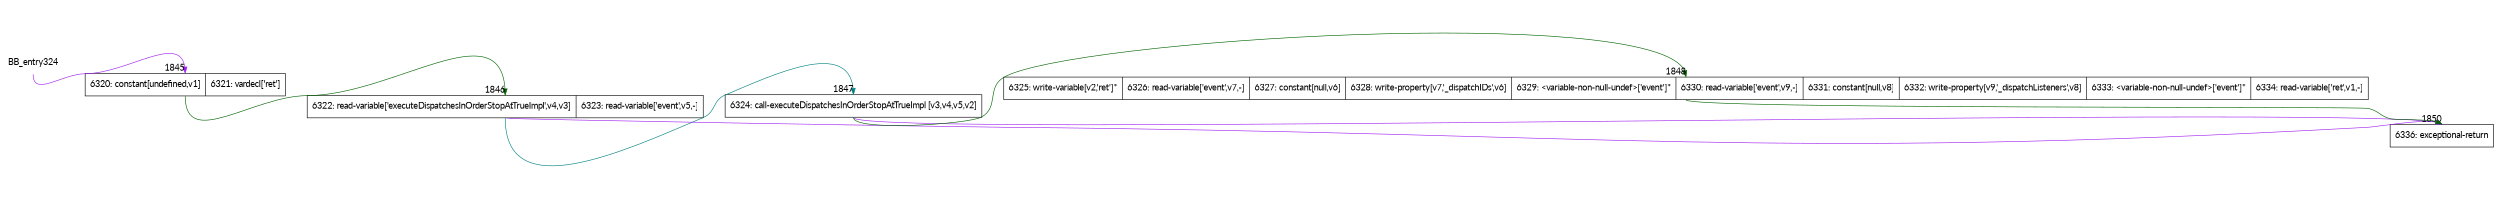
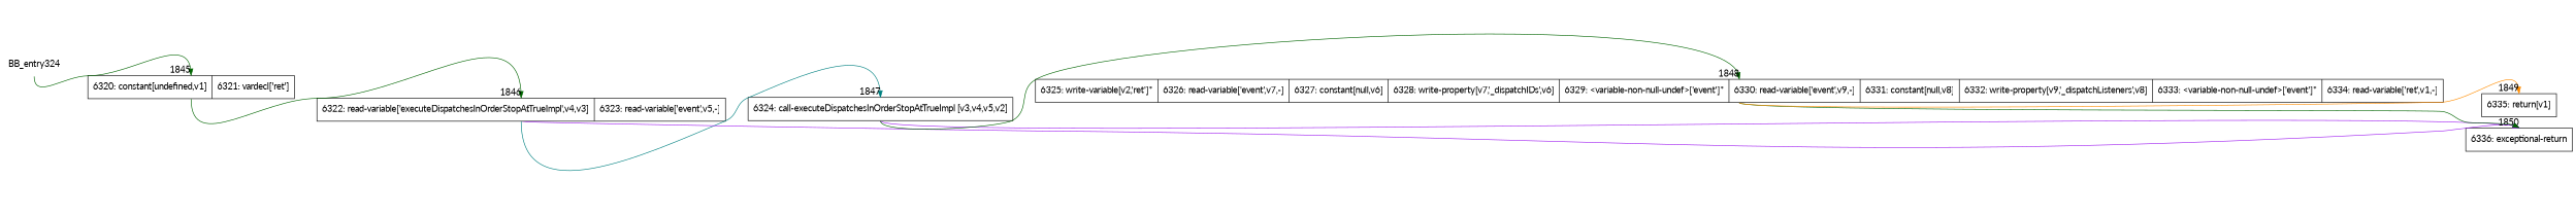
  digraph {
    fontname=Lato
    rankdir=LR
    node [fontname=Lato shape=record]
    edge [color=purple fontname=Lato headport=n tailport=s]
    n1 [label=BB_entry324 shape=none]
    n2 [label="{6320: constant[undefined,v1]|6321: vardecl['ret']}"]
    n3 [label="{6322: read-variable['executeDispatchesInOrderStopAtTrueImpl',v4,v3]|6323: read-variable['event',v5,-]}"]
    n4 [label="{6324: call-executeDispatchesInOrderStopAtTrueImpl [v3,v4,v5,v2]}"]
    n5 [label="{6336: exceptional-return}"]
    n6 [label="{6325: write-variable[v2,'ret']*|6326: read-variable['event',v7,-]|6327: constant[null,v6]|6328: write-property[v7,'_dispatchIDs',v6]|6329: \<variable-non-null-undef\>['event']*|6330: read-variable['event',v9,-]|6331: constant[null,v8]|6332: write-property[v9,'_dispatchListeners',v8]|6333: \<variable-non-null-undef\>['event']*|6334: read-variable['ret',v1,-]}"]
-   n1 -> n2 [headlabel="    1845"]
+   n7 [label="{6335: return[v1]}"]
+   n1 -> n2 [color=darkgreen headlabel="    1845"]
    n2 -> n3 [color=darkgreen headlabel="      1846"]
    n3 -> n4 [color=teal headlabel="      1847"]
    n3 -> n5 [headlabel="      1850"]
    n4 -> n5
    n4 -> n6 [color=darkgreen headlabel="      1848"]
    n6 -> n5 [color=darkgreen]
+   n6 -> n7 [color=darkorange headlabel="      1849"]
  }
